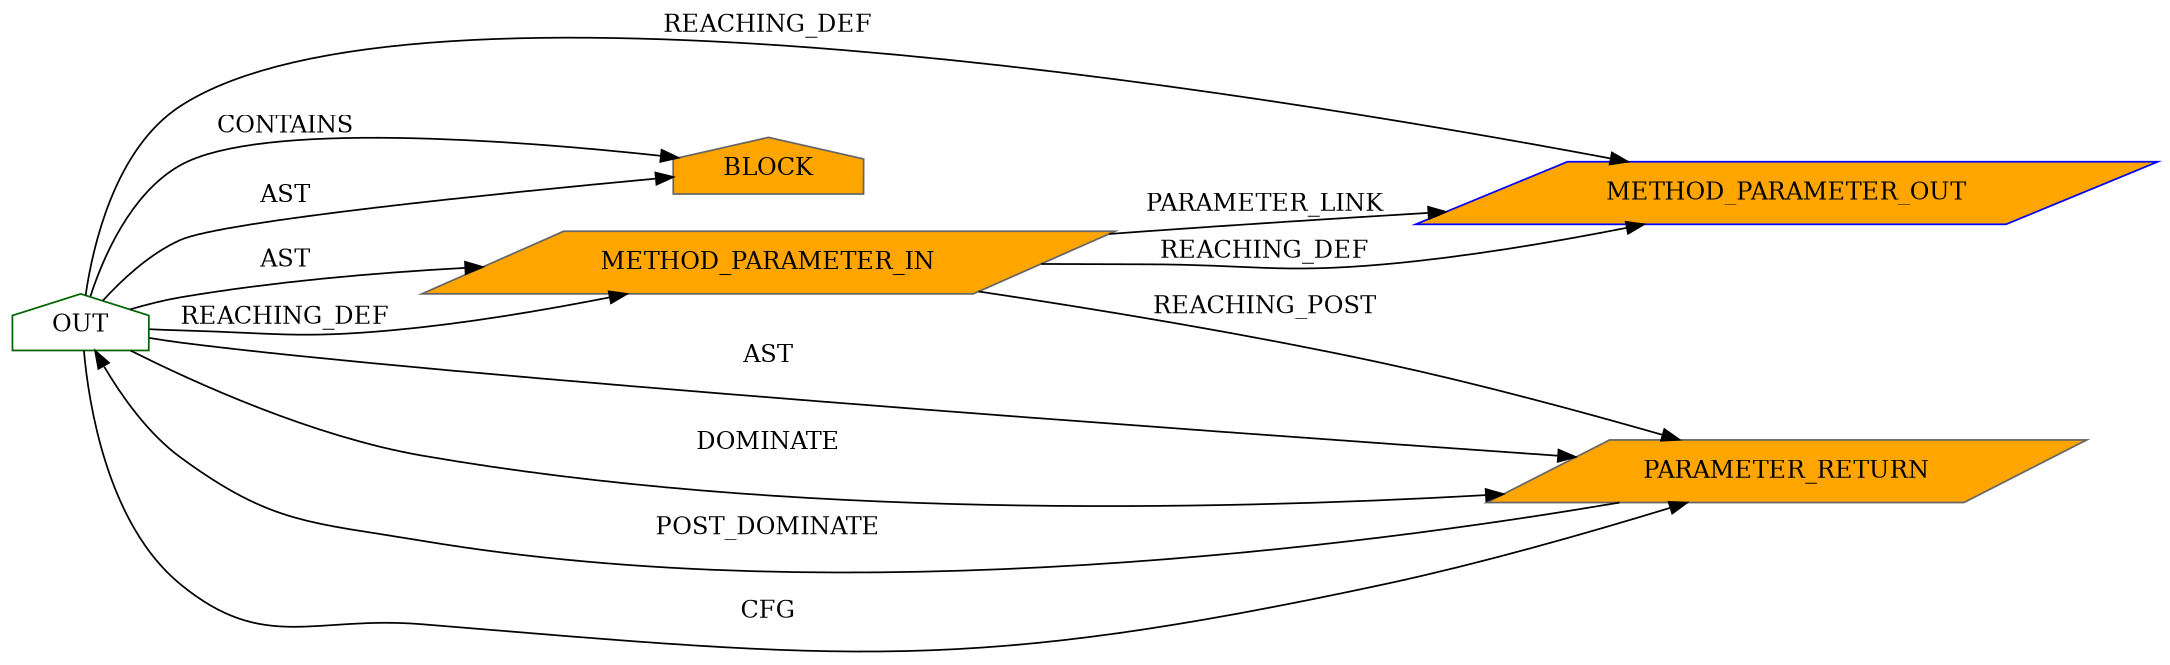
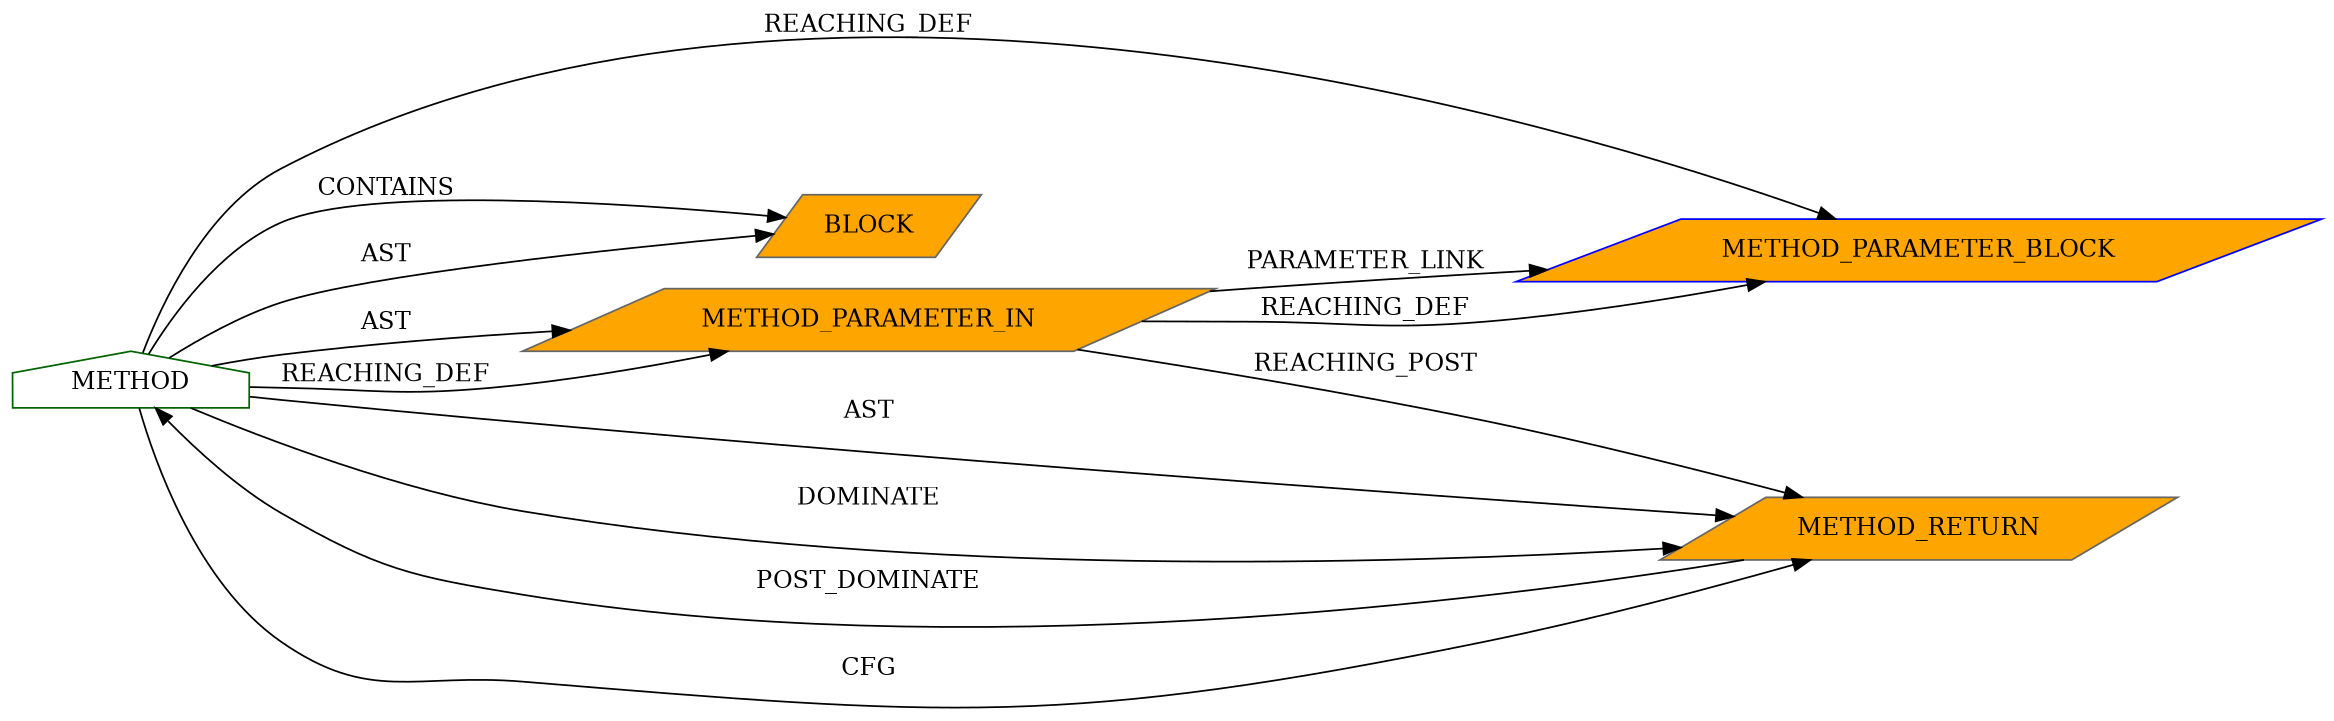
  digraph {
    rankdir=LR
    node [CODE="<empty>" ORDER=1 color=gray40 fillcolor=orange shape=parallelogram style=filled EVALUATION_STRATEGY=BY_VALUE TYPE_FULL_NAME=ANY]
-   n1 [AST_PARENT_FULL_NAME="<global>" AST_PARENT_TYPE=NAMESPACE_BLOCK FILENAME="<empty>" FULL_NAME=le64_to_cpu IS_EXTERNAL=true NAME=le64_to_cpu ORDER=0 color=darkgreen fillcolor=white label=OUT shape=house EVALUATION_STRATEGY="" TYPE_FULL_NAME=""]
+   n1 [AST_PARENT_FULL_NAME="<global>" AST_PARENT_TYPE=NAMESPACE_BLOCK FILENAME="<empty>" FULL_NAME=le64_to_cpu IS_EXTERNAL=true NAME=le64_to_cpu ORDER=0 color=darkgreen fillcolor=white label=METHOD shape=house EVALUATION_STRATEGY="" TYPE_FULL_NAME=""]
    n2 [CODE=p1 INDEX=1 IS_VARIADIC=false NAME=p1 label=METHOD_PARAMETER_IN]
-   n3 [ARGUMENT_INDEX=1 label=BLOCK shape=house EVALUATION_STRATEGY=""]
-   n4 [CODE=p1 INDEX=1 IS_VARIADIC=false NAME=p1 color=blue label=METHOD_PARAMETER_OUT]
-   n5 [CODE=RET ORDER=2 label=PARAMETER_RETURN]
+   n3 [ARGUMENT_INDEX=1 label=BLOCK EVALUATION_STRATEGY=""]
+   n4 [CODE=p1 INDEX=1 IS_VARIADIC=false NAME=p1 color=blue label=METHOD_PARAMETER_BLOCK]
+   n5 [CODE=RET ORDER=2 label=METHOD_RETURN]
    n1 -> n2 [label=AST]
    n1 -> n2 [label=REACHING_DEF]
    n1 -> n3 [label=CONTAINS]
    n1 -> n3 [label=AST]
    n1 -> n4 [label=REACHING_DEF]
    n1 -> n5 [label=CFG]
    n1 -> n5 [label=AST]
    n1 -> n5 [label=DOMINATE]
    n2 -> n4 [label=PARAMETER_LINK]
    n2 -> n4 [VARIABLE=p1 label=REACHING_DEF]
    n2 -> n5 [VARIABLE=p1 label=REACHING_POST]
    n5 -> n1 [label=POST_DOMINATE]
  }
